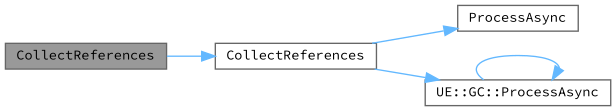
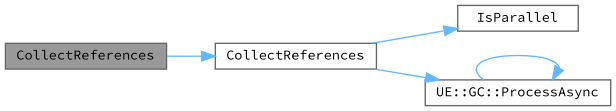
  digraph {
    rankdir=LR
    fontname="Source Code Pro"
    node [color=grey40 fillcolor=white fontname="Source Code Pro" fontsize=10 shape=box style=filled]
    edge [color=steelblue1 fontname="Source Code Pro" fontsize=10 labelfontname=Helvetica labelfontsize=10 style=solid]
    n1 [color=gray40 fillcolor=grey60 fontcolor=black height=0.2 label=CollectReferences width=0.4]
    n2 [height=0.2 label=CollectReferences width=0.4]
-   n3 [height=0.2 label=ProcessAsync width=0.4]
+   n3 [height=0.2 label=IsParallel width=0.4]
    n4 [height=0.2 label="UE::GC::ProcessAsync" width=0.4]
    n1 -> n2
    n2 -> n3
    n2 -> n4
    n4 -> n4
  }
